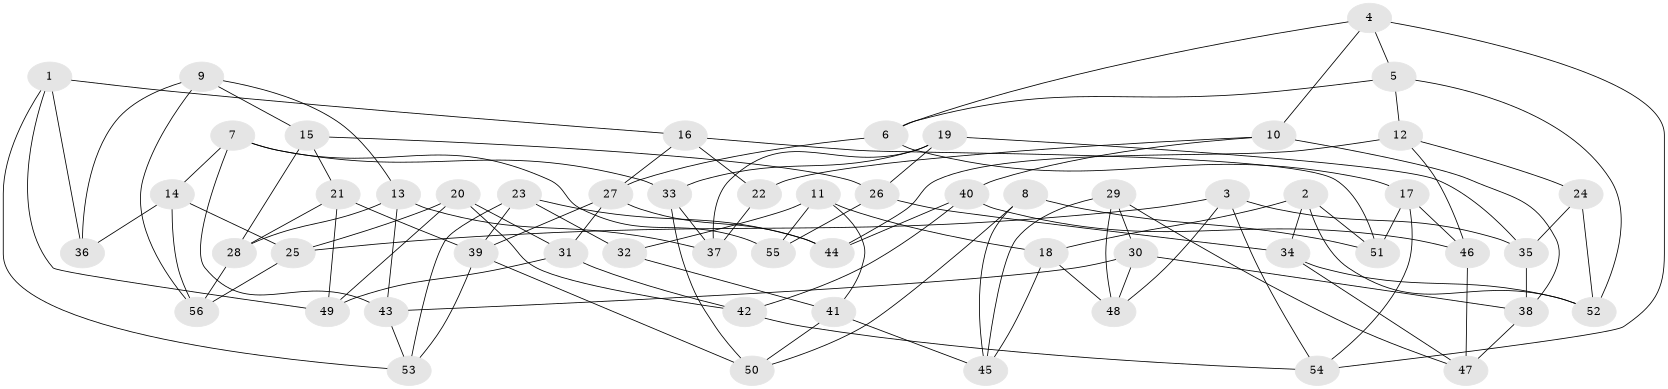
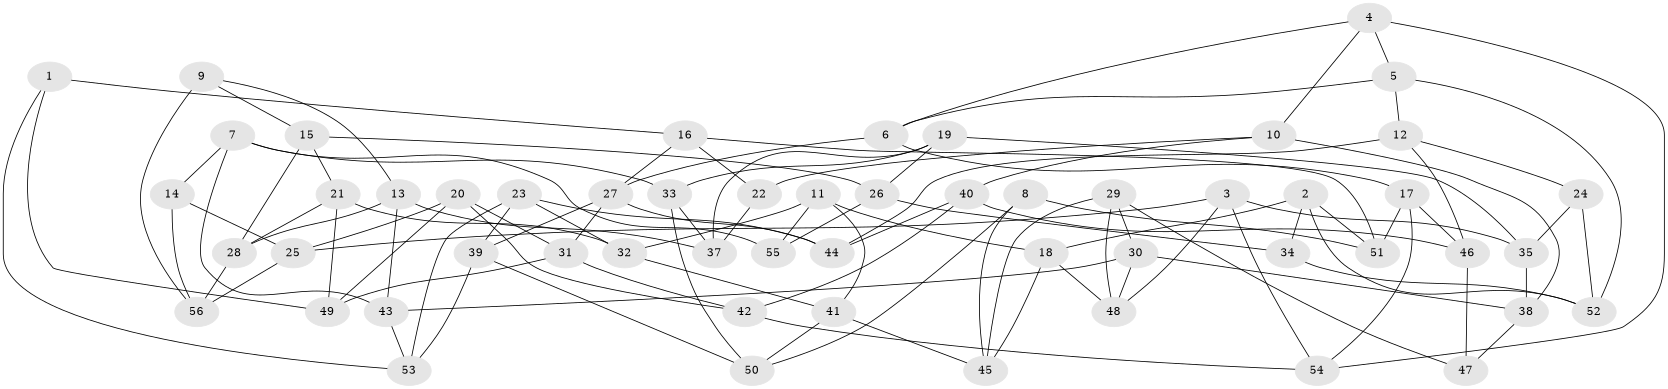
  graph {
    node [color=gray90 style=filled]
    1
    16
-   36
    49
    53
    51
    27
    22
    2
    18
    34
    52
    48
    45
    47
    3
    25
    35
    54
    56
    38
    4
    5
    6
    10
    12
    17
    40
    24
    44
    46
    31
    39
    7
    14
    33
    43
    55
    50
    37
    8
    9
    13
    15
    28
    21
    26
    42
    11
    32
    41
    19
    20
    23
    29
    30
    1 -- 16
-   1 -- 36
    1 -- 49
    1 -- 53
    16 -- 51
    16 -- 27
    16 -- 22
    27 -- 44
    27 -- 31
    27 -- 39
    22 -- 37
    2 -- 51
    2 -- 18
    2 -- 34
    2 -- 52
    18 -- 48
    18 -- 45
    34 -- 52
-   34 -- 47
    3 -- 48
    3 -- 25
    3 -- 35
    3 -- 54
    25 -- 56
    35 -- 38
    38 -- 47
    4 -- 54
    4 -- 5
    4 -- 6
    4 -- 10
    5 -- 52
    5 -- 6
    5 -- 12
    6 -- 27
    6 -- 17
    10 -- 22
    10 -- 38
    10 -- 40
    12 -- 24
    12 -- 44
    12 -- 46
    17 -- 51
    17 -- 54
    17 -- 46
    40 -- 44
    40 -- 46
    40 -- 42
    24 -- 52
    24 -- 35
    46 -- 47
    31 -- 49
    31 -- 42
    39 -- 53
    39 -- 50
    7 -- 14
    7 -- 33
    7 -- 43
    7 -- 55
-   14 -- 36
    14 -- 25
    14 -- 56
    33 -- 50
    33 -- 37
    43 -- 53
    8 -- 51
    8 -- 45
    8 -- 50
-   9 -- 36
    9 -- 56
    9 -- 13
    9 -- 15
    13 -- 43
    13 -- 37
    13 -- 28
    15 -- 28
    15 -- 21
    15 -- 26
    28 -- 56
    21 -- 49
    21 -- 28
-   21 -- 39
+   21 -- 32
    26 -- 34
    26 -- 55
    42 -- 54
    11 -- 18
    11 -- 55
    11 -- 32
    11 -- 41
    32 -- 41
    41 -- 45
    41 -- 50
    19 -- 35
    19 -- 33
    19 -- 37
    19 -- 26
    20 -- 49
    20 -- 25
    20 -- 31
    20 -- 42
    23 -- 53
    23 -- 44
    23 -- 39
    23 -- 32
    29 -- 48
    29 -- 45
    29 -- 47
    29 -- 30
    30 -- 48
    30 -- 38
    30 -- 43
  }
